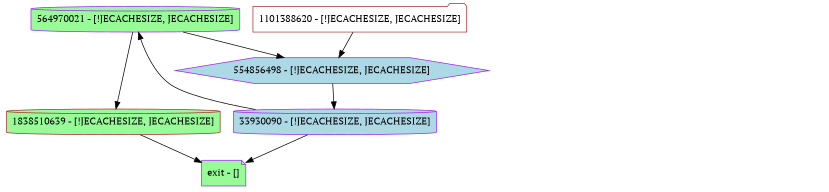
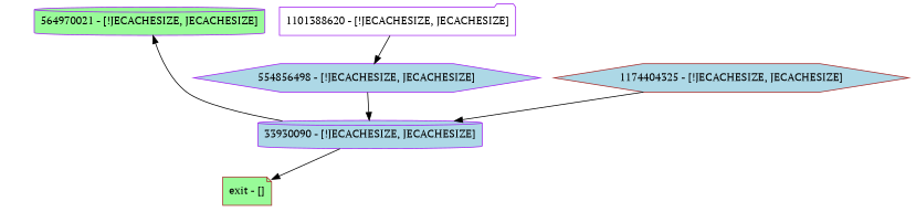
  digraph {
    fontname="PT Serif"
    node [color=purple fillcolor=palegreen fontname="PT Serif" shape=cylinder style=filled]
    edge [fontname="PT Serif"]
    n1 [label="564970021 - [!JECACHESIZE, JECACHESIZE]"]
-   n2 [color=brown label="1838510639 - [!JECACHESIZE, JECACHESIZE]"]
    n3 [fillcolor=lightblue label="554856498 - [!JECACHESIZE, JECACHESIZE]" shape=hexagon]
-   n4 [label="exit - []" shape=note]
+   n4 [color=brown label="exit - []" shape=note]
    n5 [fillcolor=lightblue label="33930090 - [!JECACHESIZE, JECACHESIZE]"]
-   n6 [color=brown fillcolor=white label="1101388620 - [!JECACHESIZE, JECACHESIZE]" shape=folder]
-   n1 -> n2
-   n1 -> n3
-   n2 -> n4
+   n6 [fillcolor=white label="1101388620 - [!JECACHESIZE, JECACHESIZE]" shape=folder]
+   n7 [color=brown fillcolor=lightblue label="1174404325 - [!JECACHESIZE, JECACHESIZE]" shape=hexagon]
    n3 -> n5
    n5 -> n1
    n5 -> n4
    n6 -> n3
+   n7 -> n5
  }
